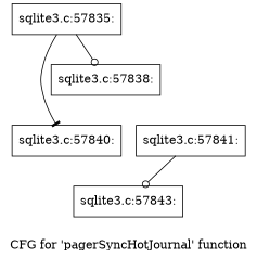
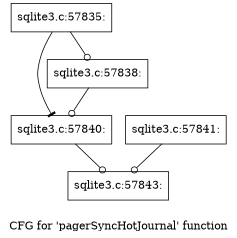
  digraph {
    label="CFG for 'pagerSyncHotJournal' function"
    node [shape=record]
    edge [arrowhead=odot]
    n1 [label="{sqlite3.c:57835:}"]
    n2 [label="{sqlite3.c:57840:}"]
    n3 [label="{sqlite3.c:57838:}"]
    n4 [label="{sqlite3.c:57843:}"]
    n5 [label="{sqlite3.c:57841:}"]
    n1 -> n2 [arrowhead=tee]
    n1 -> n3
+   n2 -> n4
+   n3 -> n2
    n5 -> n4
  }
